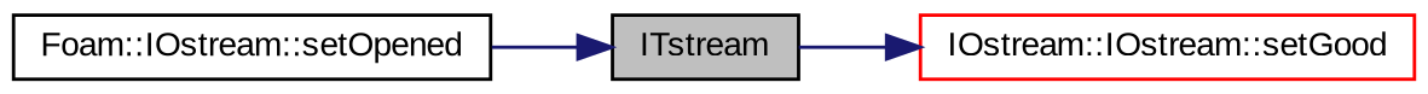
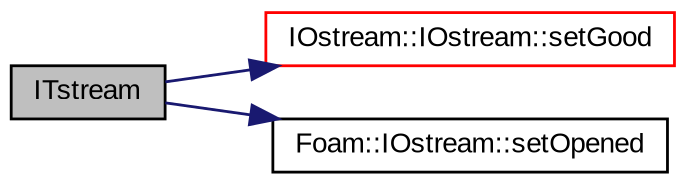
  digraph {
    fontname="Liberation Sans"
    rankdir=LR
    node [color=black fontname="Liberation Sans" fontsize=10 shape=record]
    edge [color=midnightblue fontname="Liberation Sans" fontsize=10 labelfontname=FreeSans labelfontsize=10 style=solid]
    n1 [fillcolor=grey75 fontcolor=black height=0.2 label=ITstream style=filled width=0.4]
    n2 [color=red height=0.2 label="IOstream::IOstream::setGood" width=0.4]
    n3 [height=0.2 label="Foam::IOstream::setOpened" width=0.4]
    n1 -> n2
-   n3 -> n1
+   n1 -> n3
  }
